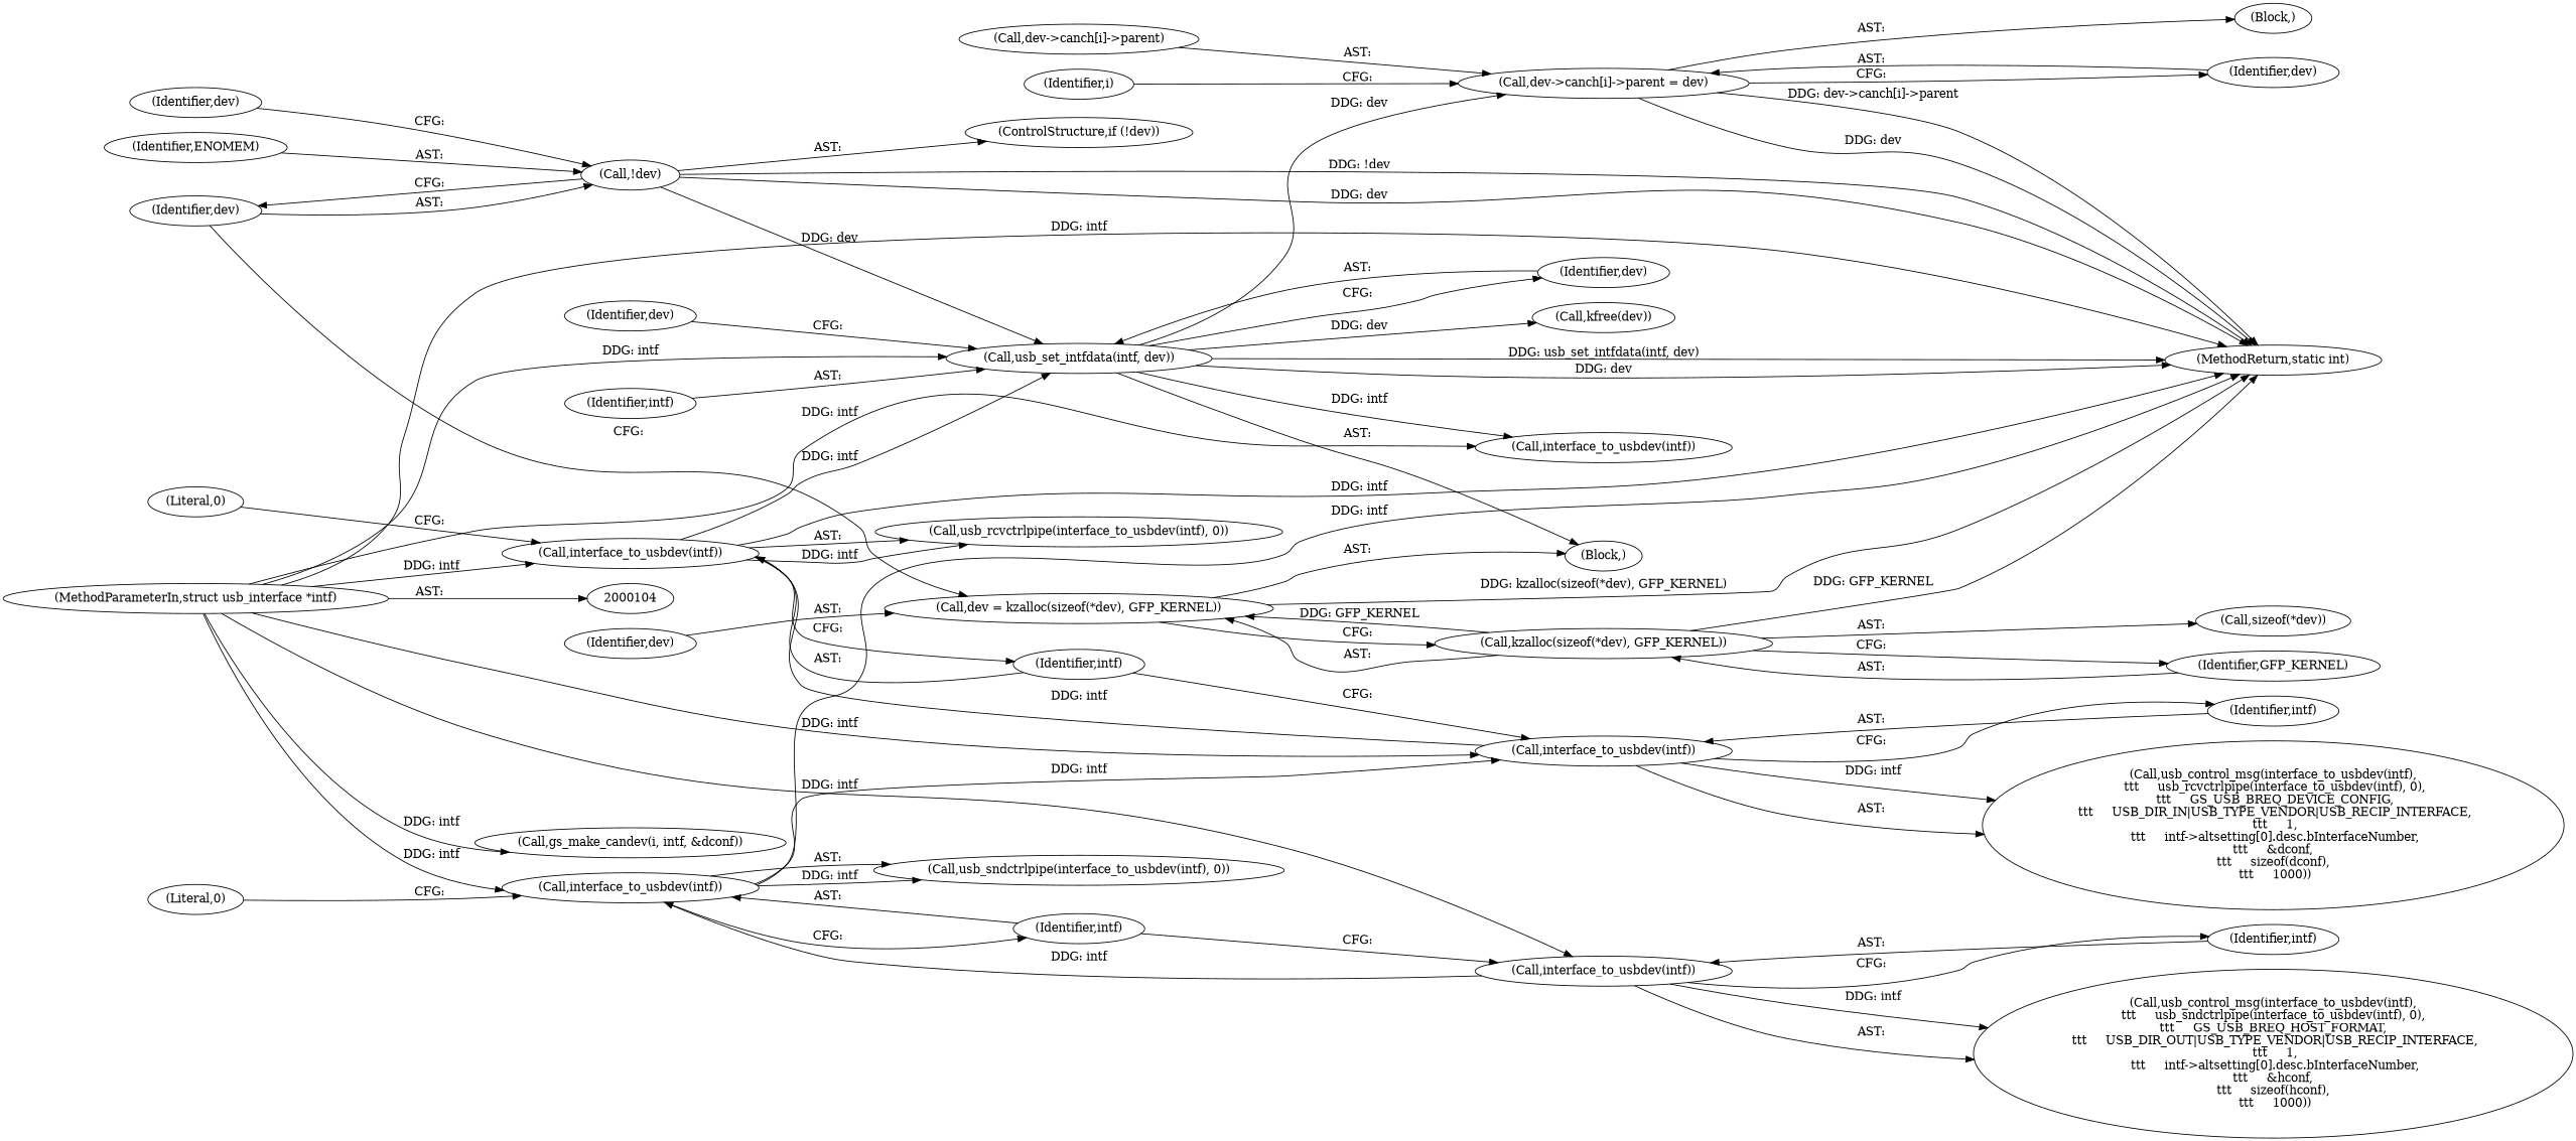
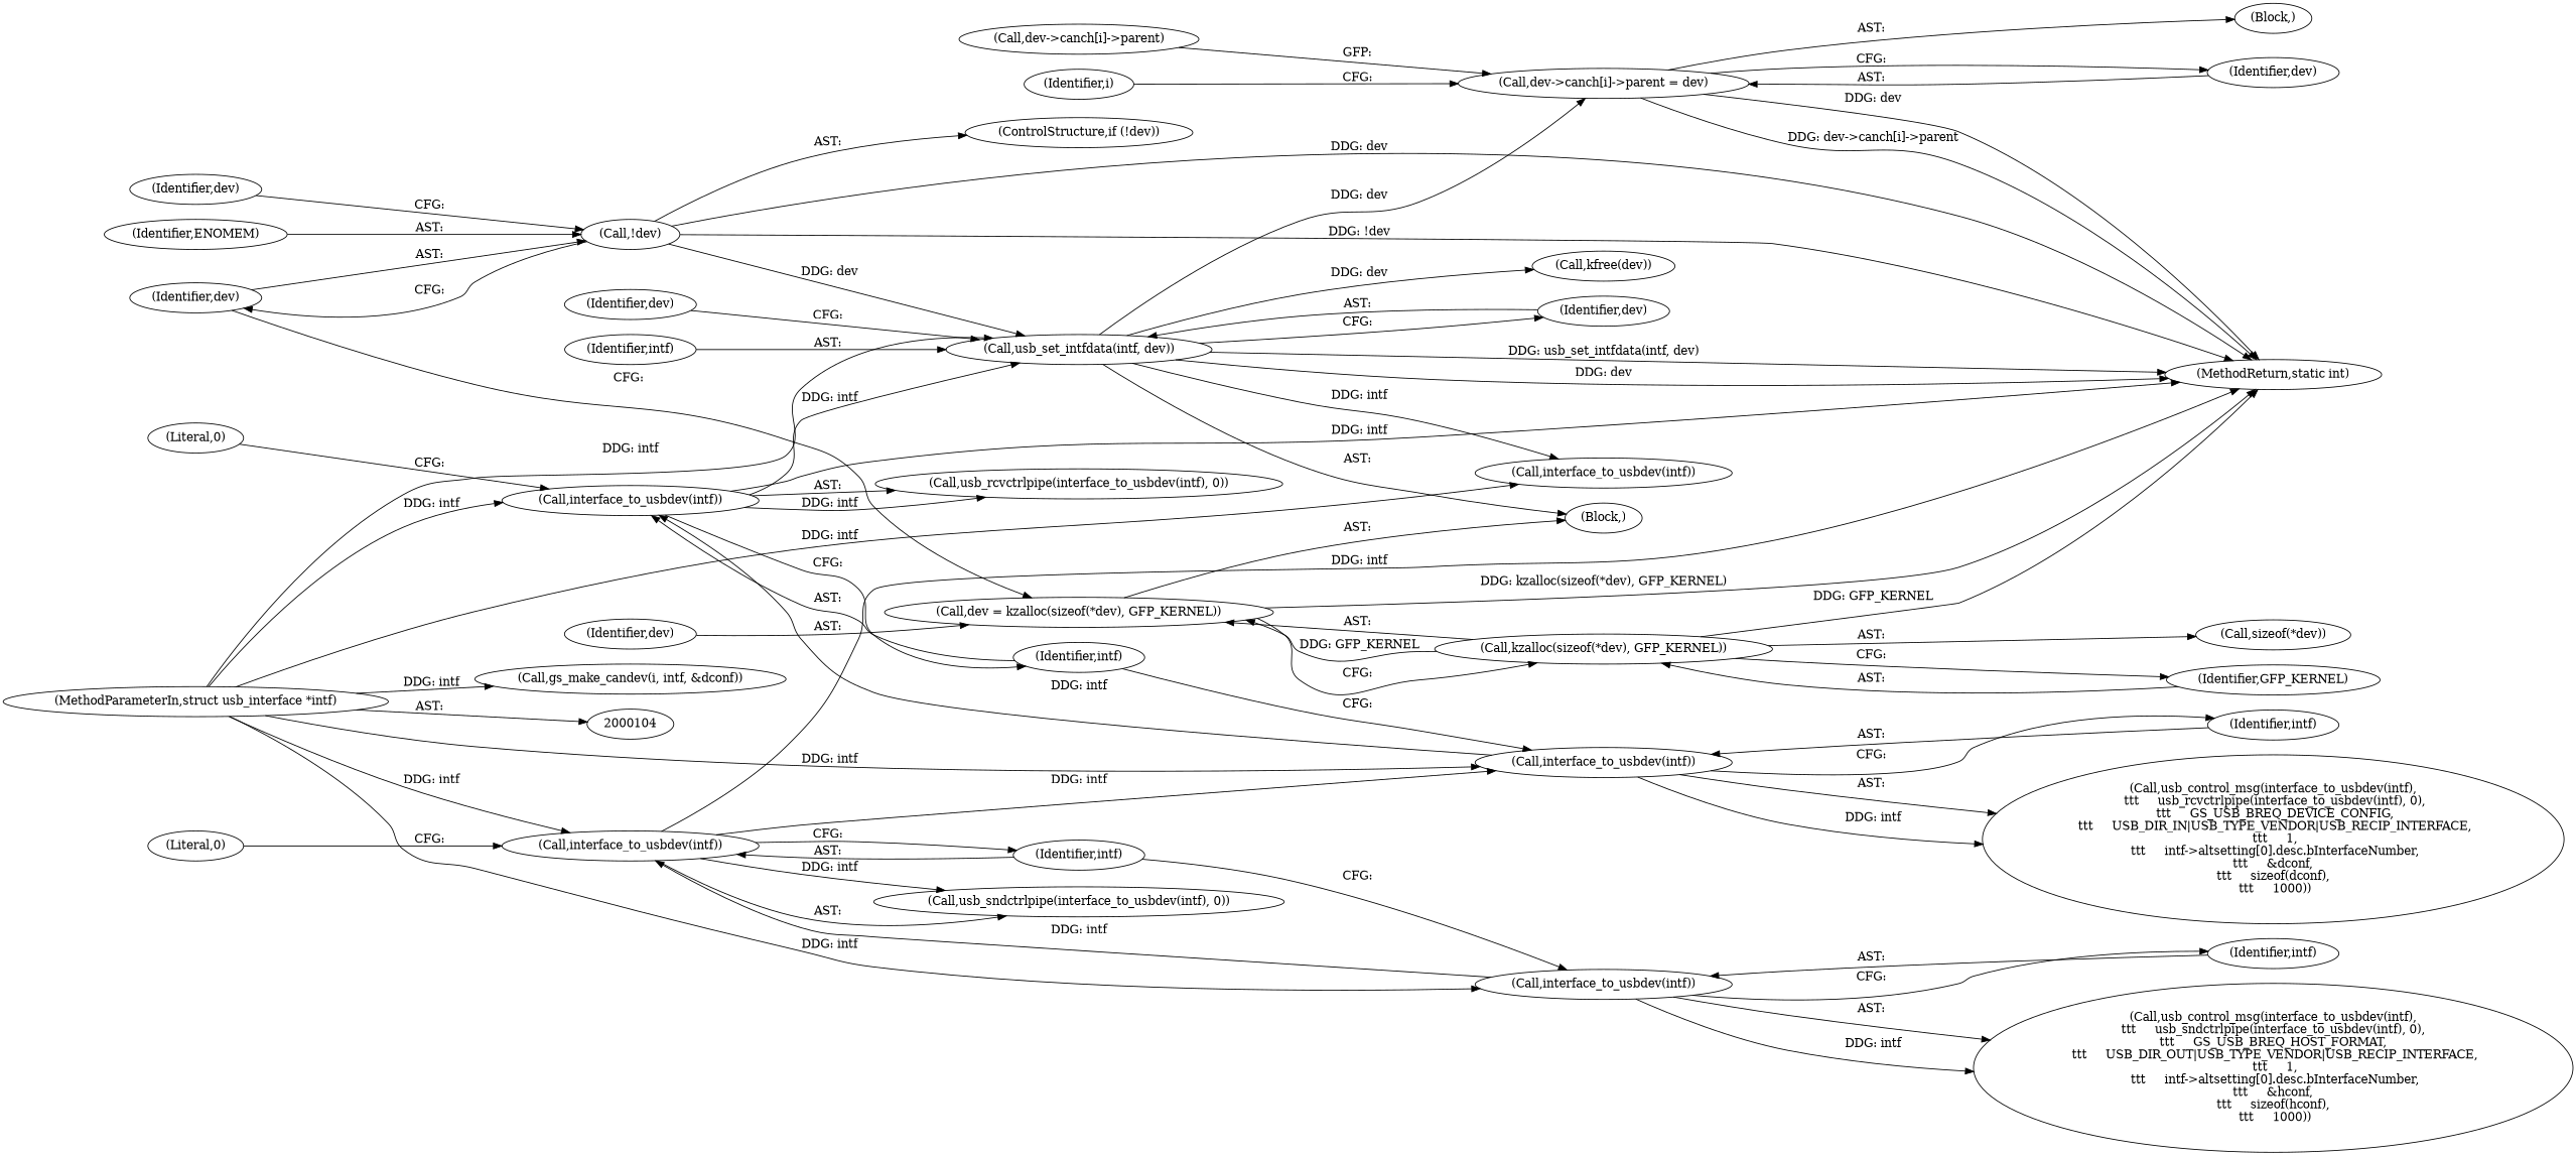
  digraph {
    rankdir=LR
    n1 [label="(Call,dev->canch[i]->parent = dev)"]
    n2 [label="(MethodReturn,static int)"]
    n3 [label="(Block,)"]
    n4 [label="(Identifier,dev)"]
    n5 [label="(Call,usb_set_intfdata(intf, dev))"]
    n6 [label="(Block,)"]
    n7 [label="(Identifier,dev)"]
    n8 [label="(Call,interface_to_usbdev(intf))"]
    n9 [label="(Call,kfree(dev))"]
    n10 [label="(Call,interface_to_usbdev(intf))"]
    n11 [label="(Identifier,intf)"]
    n12 [label="(Call,usb_rcvctrlpipe(interface_to_usbdev(intf), 0))"]
    n13 [label="(Call,interface_to_usbdev(intf))"]
    n14 [label="(Call,usb_control_msg(interface_to_usbdev(intf),\n \t\t\t     usb_rcvctrlpipe(interface_to_usbdev(intf), 0),\n \t\t\t     GS_USB_BREQ_DEVICE_CONFIG,\n \t\t\t     USB_DIR_IN|USB_TYPE_VENDOR|USB_RECIP_INTERFACE,\n \t\t\t     1,\n \t\t\t     intf->altsetting[0].desc.bInterfaceNumber,\n\t\t\t     &dconf,\n\t\t\t     sizeof(dconf),\n \t\t\t     1000))"]
    n15 [label="(Identifier,intf)"]
    n16 [label="(Call,interface_to_usbdev(intf))"]
    n17 [label="(Identifier,intf)"]
    n18 [label="(Call,usb_sndctrlpipe(interface_to_usbdev(intf), 0))"]
    n19 [label="(Call,interface_to_usbdev(intf))"]
    n20 [label="(Call,usb_control_msg(interface_to_usbdev(intf),\n\t\t\t     usb_sndctrlpipe(interface_to_usbdev(intf), 0),\n\t\t\t     GS_USB_BREQ_HOST_FORMAT,\n \t\t\t     USB_DIR_OUT|USB_TYPE_VENDOR|USB_RECIP_INTERFACE,\n \t\t\t     1,\n \t\t\t     intf->altsetting[0].desc.bInterfaceNumber,\n\t\t\t     &hconf,\n\t\t\t     sizeof(hconf),\n \t\t\t     1000))"]
    n21 [label="(Identifier,intf)"]
    n22 [label="(MethodParameterIn,struct usb_interface *intf)"]
    n23 [label="(Call,gs_make_candev(i, intf, &dconf))"]
    n24 [label=2000104]
    n25 [label="(Call,!dev)"]
    n26 [label="(ControlStructure,if (!dev))"]
    n27 [label="(Identifier,dev)"]
    n28 [label="(Call,dev = kzalloc(sizeof(*dev), GFP_KERNEL))"]
    n29 [label="(Call,kzalloc(sizeof(*dev), GFP_KERNEL))"]
    n30 [label="(Identifier,GFP_KERNEL)"]
    n31 [label="(Call,sizeof(*dev))"]
    n32 [label="(Identifier,dev)"]
    n33 [label="(Literal,0)"]
    n34 [label="(Identifier,dev)"]
    n35 [label="(Identifier,intf)"]
    n36 [label="(Literal,0)"]
    n37 [label="(Identifier,ENOMEM)"]
    n38 [label="(Identifier,dev)"]
    n39 [label="(Call,dev->canch[i]->parent)"]
    n40 [label="(Identifier,i)"]
    n1 -> n2 [label="DDG: dev->canch[i]->parent"]
    n1 -> n2 [label="DDG: dev"]
    n1 -> n3 [label="AST: "]
    n1 -> n4 [label="CFG: "]
    n4 -> n1 [label="AST: "]
    n5 -> n1 [label="DDG: dev"]
    n5 -> n2 [label="DDG: usb_set_intfdata(intf, dev)"]
    n5 -> n2 [label="DDG: dev"]
    n5 -> n6 [label="AST: "]
    n5 -> n7 [label="CFG: "]
    n5 -> n8 [label="DDG: intf"]
    n5 -> n9 [label="DDG: dev"]
    n7 -> n5 [label="AST: "]
    n10 -> n2 [label="DDG: intf"]
    n10 -> n5 [label="DDG: intf"]
    n10 -> n11 [label="CFG: "]
    n10 -> n12 [label="AST: "]
    n10 -> n12 [label="DDG: intf"]
    n11 -> n10 [label="AST: "]
    n11 -> n13 [label="CFG: "]
    n13 -> n10 [label="DDG: intf"]
    n13 -> n14 [label="AST: "]
    n13 -> n14 [label="DDG: intf"]
    n13 -> n15 [label="CFG: "]
    n15 -> n13 [label="AST: "]
    n16 -> n2 [label="DDG: intf"]
    n16 -> n13 [label="DDG: intf"]
    n16 -> n17 [label="CFG: "]
    n16 -> n18 [label="AST: "]
    n16 -> n18 [label="DDG: intf"]
    n17 -> n16 [label="AST: "]
    n17 -> n19 [label="CFG: "]
    n19 -> n16 [label="DDG: intf"]
    n19 -> n20 [label="AST: "]
    n19 -> n20 [label="DDG: intf"]
    n19 -> n21 [label="CFG: "]
    n21 -> n19 [label="AST: "]
-   n22 -> n2 [label="DDG: intf"]
    n22 -> n5 [label="DDG: intf"]
    n22 -> n8 [label="DDG: intf"]
    n22 -> n10 [label="DDG: intf"]
    n22 -> n13 [label="DDG: intf"]
    n22 -> n16 [label="DDG: intf"]
    n22 -> n19 [label="DDG: intf"]
    n22 -> n23 [label="DDG: intf"]
    n22 -> n24 [label="AST: "]
    n25 -> n2 [label="DDG: dev"]
    n25 -> n2 [label="DDG: !dev"]
    n25 -> n5 [label="DDG: dev"]
    n25 -> n26 [label="AST: "]
    n25 -> n27 [label="CFG: "]
    n27 -> n25 [label="AST: "]
    n27 -> n28 [label="CFG: "]
    n28 -> n2 [label="DDG: kzalloc(sizeof(*dev), GFP_KERNEL)"]
    n28 -> n6 [label="AST: "]
    n28 -> n29 [label="CFG: "]
    n29 -> n2 [label="DDG: GFP_KERNEL"]
    n29 -> n28 [label="AST: "]
    n29 -> n28 [label="DDG: GFP_KERNEL"]
    n29 -> n30 [label="CFG: "]
    n29 -> n31 [label="AST: "]
    n30 -> n29 [label="AST: "]
    n32 -> n25 [label="CFG: "]
    n33 -> n16 [label="CFG: "]
    n34 -> n5 [label="CFG: "]
    n35 -> n5 [label="AST: "]
    n36 -> n10 [label="CFG: "]
    n37 -> n25 [label="AST: "]
    n38 -> n28 [label="AST: "]
-   n39 -> n1 [label="AST: "]
+   n39 -> n1 [label="GFP: "]
    n40 -> n1 [label="CFG: "]
  }
